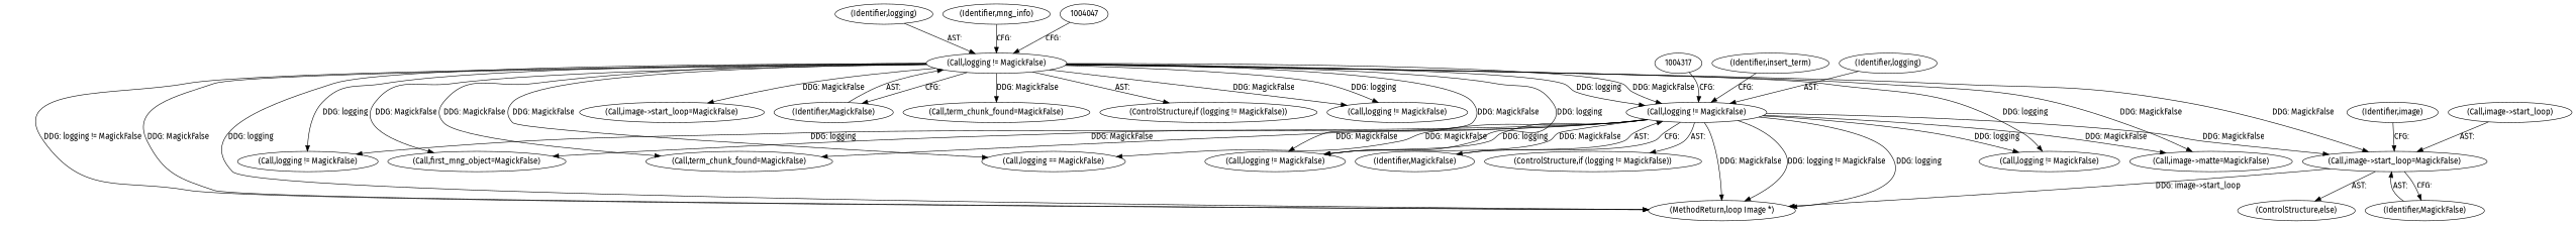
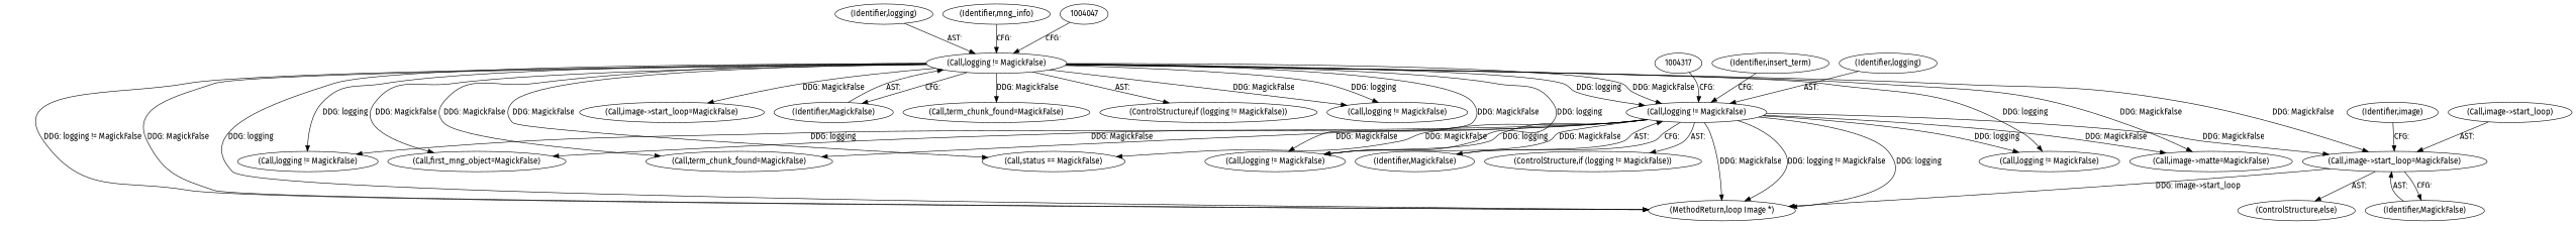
  digraph {
    fontname="Fira Sans"
    node [fontname="Fira Sans"]
    edge [fontname="Fira Sans"]
    n1 [label="(Call,image->start_loop=MagickFalse)"]
    n2 [label="(MethodReturn,loop Image *)"]
    n3 [label="(Identifier,MagickFalse)"]
    n4 [label="(ControlStructure,else)"]
    n5 [label="(Call,logging != MagickFalse)"]
    n6 [label="(Call,term_chunk_found=MagickFalse)"]
-   n7 [label="(Call,logging == MagickFalse)"]
+   n7 [label="(Call,status == MagickFalse)"]
    n8 [label="(Call,logging != MagickFalse)"]
    n9 [label="(Call,logging != MagickFalse)"]
    n10 [label="(Identifier,MagickFalse)"]
    n11 [label="(Call,logging != MagickFalse)"]
    n12 [label="(ControlStructure,if (logging != MagickFalse))"]
    n13 [label="(Call,image->matte=MagickFalse)"]
    n14 [label="(Call,first_mng_object=MagickFalse)"]
    n15 [label="(Call,logging != MagickFalse)"]
    n16 [label="(Call,image->start_loop=MagickFalse)"]
    n17 [label="(Identifier,MagickFalse)"]
    n18 [label="(Call,term_chunk_found=MagickFalse)"]
    n19 [label="(ControlStructure,if (logging != MagickFalse))"]
    n20 [label="(Call,logging != MagickFalse)"]
    n21 [label="(Identifier,insert_term)"]
    n22 [label="(Identifier,logging)"]
    n23 [label="(Identifier,logging)"]
    n24 [label="(Identifier,image)"]
    n25 [label="(Identifier,mng_info)"]
    n26 [label="(Call,image->start_loop)"]
    1004317
    1004047
    n1 -> n2 [label="DDG: image->start_loop"]
    n1 -> n3 [label="CFG: "]
    n1 -> n4 [label="AST: "]
    n3 -> n1 [label="AST: "]
    n5 -> n1 [label="DDG: MagickFalse"]
    n5 -> n2 [label="DDG: MagickFalse"]
    n5 -> n2 [label="DDG: logging != MagickFalse"]
    n5 -> n2 [label="DDG: logging"]
    n5 -> n6 [label="DDG: MagickFalse"]
    n5 -> n7 [label="DDG: MagickFalse"]
    n5 -> n8 [label="DDG: logging"]
    n5 -> n9 [label="DDG: logging"]
    n5 -> n9 [label="DDG: MagickFalse"]
    n5 -> n10 [label="CFG: "]
    n5 -> n11 [label="DDG: logging"]
    n5 -> n12 [label="AST: "]
    n5 -> n13 [label="DDG: MagickFalse"]
    n5 -> n14 [label="DDG: MagickFalse"]
    n10 -> n5 [label="AST: "]
    n15 -> n1 [label="DDG: MagickFalse"]
    n15 -> n2 [label="DDG: MagickFalse"]
    n15 -> n2 [label="DDG: logging"]
    n15 -> n2 [label="DDG: logging != MagickFalse"]
    n15 -> n5 [label="DDG: logging"]
    n15 -> n5 [label="DDG: MagickFalse"]
    n15 -> n6 [label="DDG: MagickFalse"]
    n15 -> n7 [label="DDG: MagickFalse"]
    n15 -> n8 [label="DDG: logging"]
    n15 -> n9 [label="DDG: logging"]
    n15 -> n9 [label="DDG: MagickFalse"]
    n15 -> n11 [label="DDG: logging"]
    n15 -> n13 [label="DDG: MagickFalse"]
    n15 -> n14 [label="DDG: MagickFalse"]
    n15 -> n16 [label="DDG: MagickFalse"]
    n15 -> n17 [label="CFG: "]
    n15 -> n18 [label="DDG: MagickFalse"]
    n15 -> n19 [label="AST: "]
    n15 -> n20 [label="DDG: logging"]
    n15 -> n20 [label="DDG: MagickFalse"]
    n17 -> n15 [label="AST: "]
    n21 -> n5 [label="CFG: "]
    n22 -> n15 [label="AST: "]
    n23 -> n5 [label="AST: "]
    n24 -> n1 [label="CFG: "]
    n25 -> n15 [label="CFG: "]
    n26 -> n1 [label="AST: "]
    1004317 -> n5 [label="CFG: "]
    1004047 -> n15 [label="CFG: "]
  }
